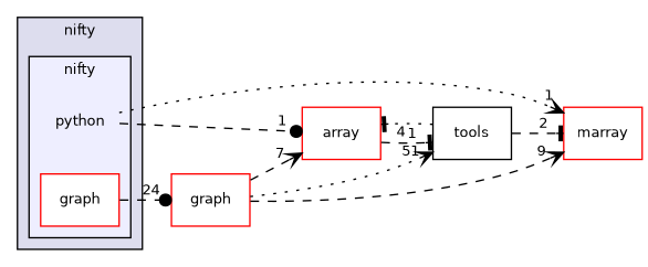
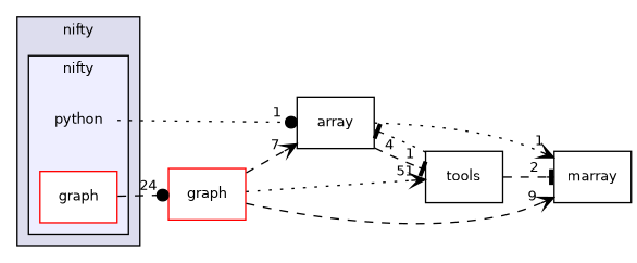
  digraph {
    compound=true
    rankdir=LR
    node [fontname=Helvetica fontsize=10 shape=box]
    edge [arrowhead=vee headlabel=1 labeldistance=1.5 labelfontname=Helvetica labelfontsize=10 style=dashed]
    n1 [label=python shape=plaintext]
    n2 [color=red fillcolor=white label="graph" style=filled]
-   n3 [label=array color=red]
-   n4 [label=marray color=red]
+   n3 [label=array]
+   n4 [label=marray]
    n5 [color=red fillcolor=white label="graph" style=filled]
    n6 [label=tools]
    subgraph cluster_1 {
      bgcolor="#ddddee"
      fontname=Helvetica
      fontsize=10
      label=nifty
      pencolor=black
      subgraph cluster_2 {
        bgcolor="#eeeeff"
        fontname=Helvetica
        fontsize=10
        label=nifty
        pencolor=black
        n1
        n2
      }
    }
-   n1 -> n3 [arrowhead=dot]
-   n1 -> n4 [style=dotted]
+   n1 -> n3 [arrowhead=dot style=dotted]
+   n3 -> n4 [style=dotted]
    n2 -> n5 [arrowhead=dot headlabel=24]
    n3 -> n6 [arrowhead=tee]
    n5 -> n3 [headlabel=7]
    n5 -> n4 [headlabel=9]
    n5 -> n6 [headlabel=51 style=dotted]
    n6 -> n3 [arrowhead=tee headlabel=4 style=dotted]
    n6 -> n4 [arrowhead=tee headlabel=2]
  }
